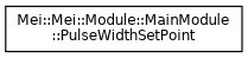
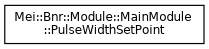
  digraph {
    rankdir=LR
-   n1 [color=black fillcolor=white fontname=Helvetica fontsize=10 height=0.2 label="Mei::Mei::Module::MainModule\l::PulseWidthSetPoint" shape=record style=filled width=0.4]
+   n1 [color=black fillcolor=white fontname=Helvetica fontsize=10 height=0.2 label="Mei::Bnr::Module::MainModule\l::PulseWidthSetPoint" shape=record style=filled width=0.4]
  }
